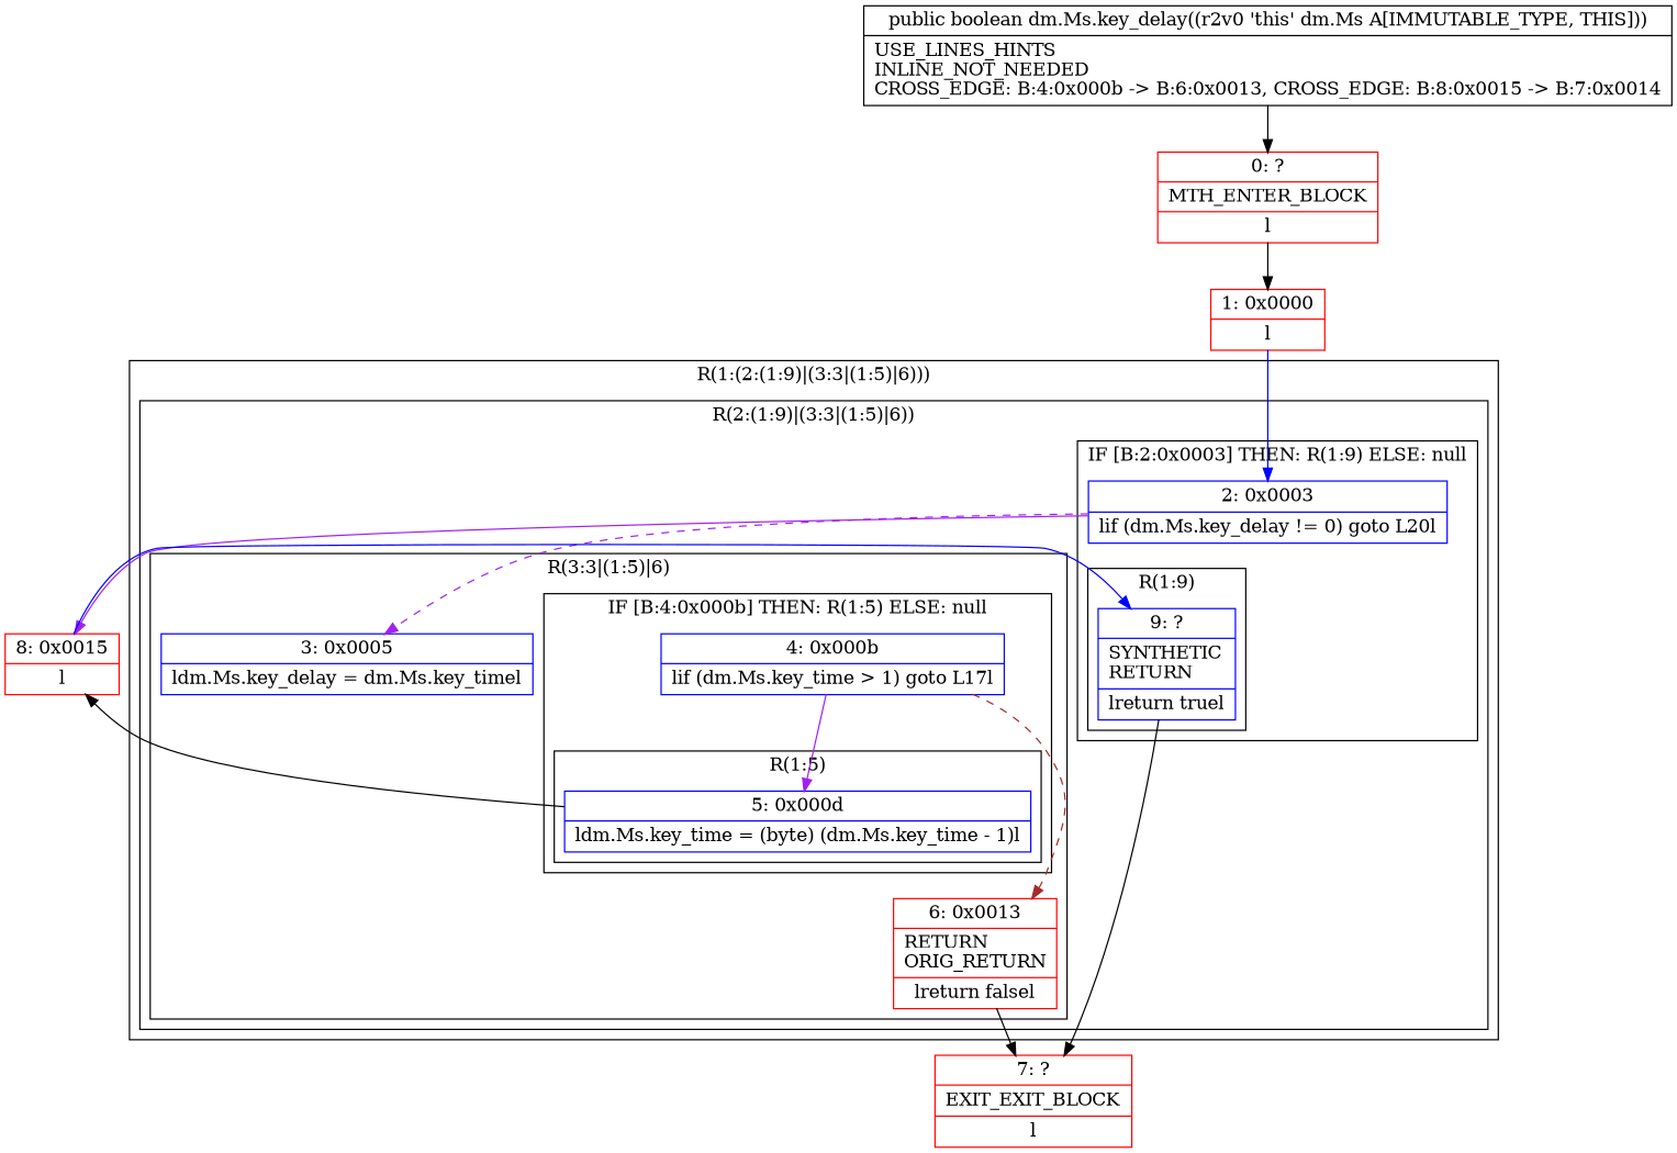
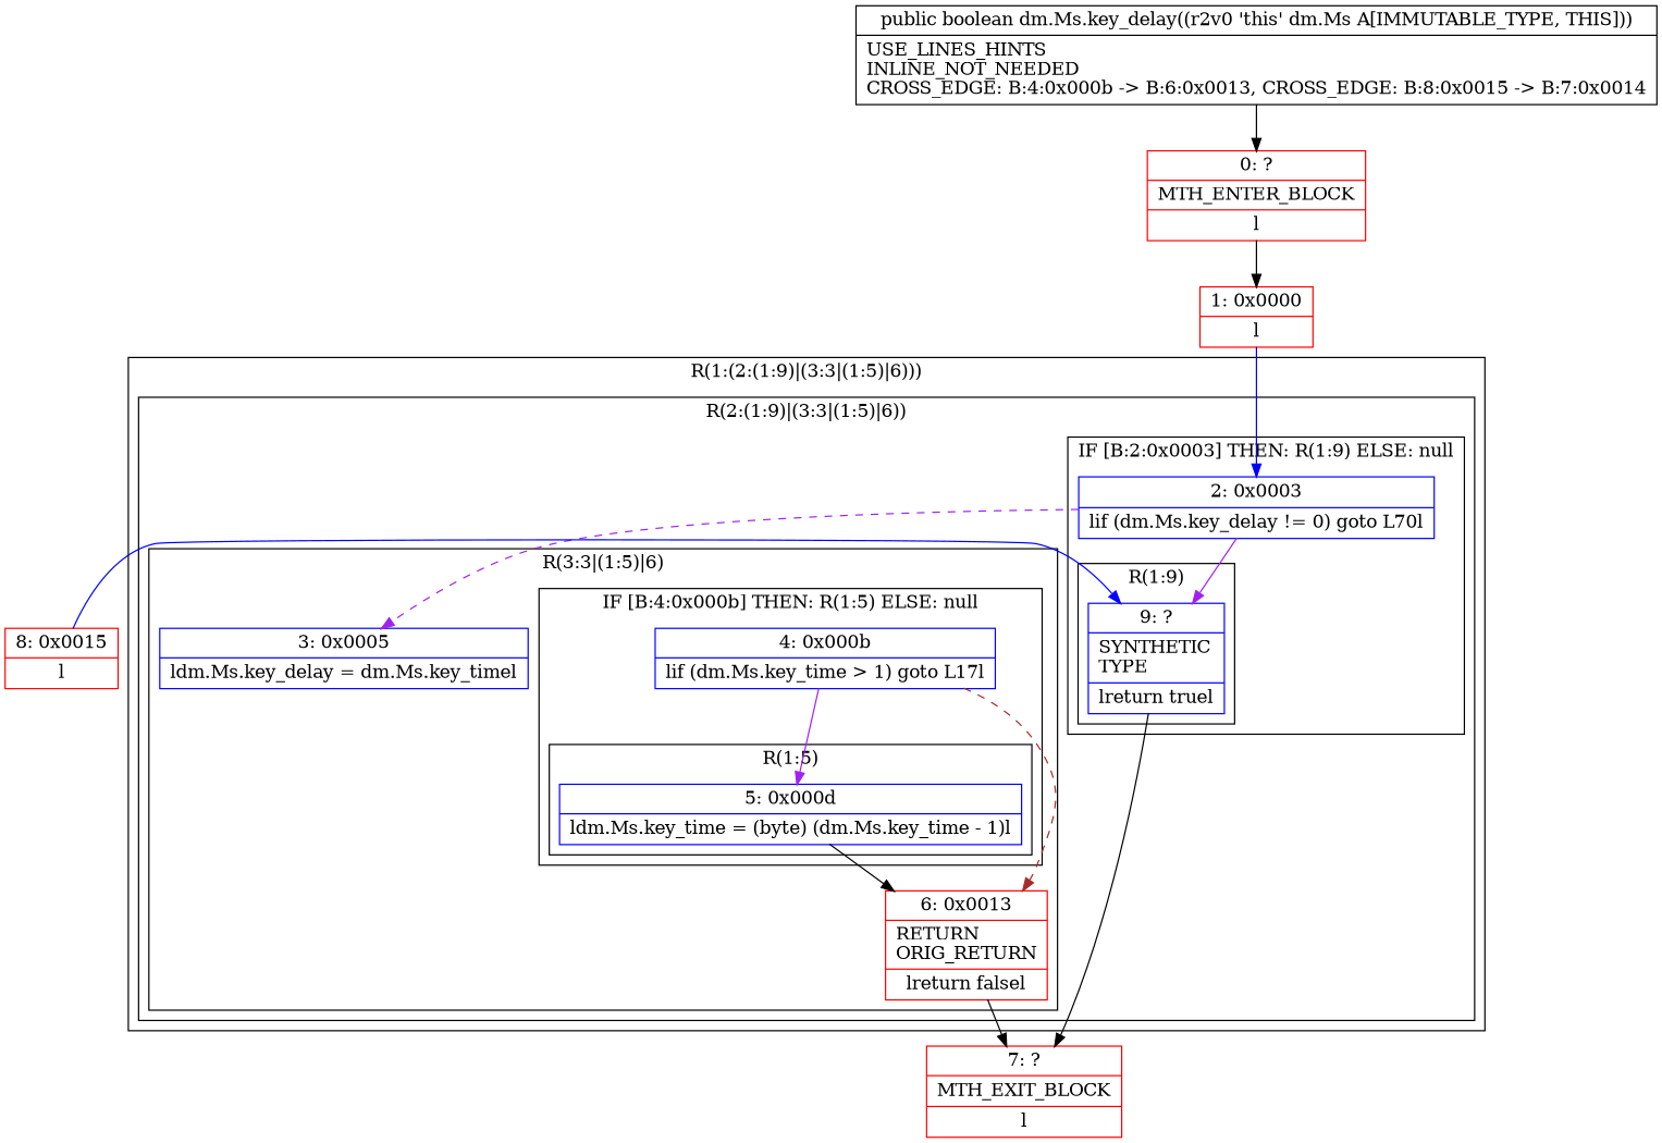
  digraph {
    node [color=blue shape=record]
    edge [color=black]
-   n1 [label="{9\:\ ?|SYNTHETIC\lRETURN\l|lreturn truel}"]
-   n2 [label="{2\:\ 0x0003|lif (dm.Ms.key_delay != 0) goto L20l}"]
+   n1 [label="{9\:\ ?|SYNTHETIC\lTYPE\l|lreturn truel}"]
+   n2 [label="{2\:\ 0x0003|lif (dm.Ms.key_delay != 0) goto L70l}"]
    n3 [label="{5\:\ 0x000d|ldm.Ms.key_time = (byte) (dm.Ms.key_time \- 1)l}"]
    n4 [label="{4\:\ 0x000b|lif (dm.Ms.key_time \> 1) goto L17l}"]
    n5 [label="{3\:\ 0x0005|ldm.Ms.key_delay = dm.Ms.key_timel}"]
    n6 [color=red label="{6\:\ 0x0013|RETURN\lORIG_RETURN\l|lreturn falsel}"]
-   n7 [color=red label="{7\:\ ?|EXIT_EXIT_BLOCK\l|l}"]
+   n7 [color=red label="{7\:\ ?|MTH_EXIT_BLOCK\l|l}"]
    n8 [color=red label="{8\:\ 0x0015|l}"]
    n9 [color=red label="{0\:\ ?|MTH_ENTER_BLOCK\l|l}"]
    n10 [color=red label="{1\:\ 0x0000|l}"]
    n11 [label="{public boolean dm.Ms.key_delay((r2v0 'this' dm.Ms A[IMMUTABLE_TYPE, THIS]))  | USE_LINES_HINTS\lINLINE_NOT_NEEDED\lCROSS_EDGE: B:4:0x000b \-\> B:6:0x0013, CROSS_EDGE: B:8:0x0015 \-\> B:7:0x0014\l}" color=""]
    subgraph cluster_1 {
      label="R(1:(2:(1:9)|(3:3|(1:5)|6)))"
      subgraph cluster_2 {
        label="R(2:(1:9)|(3:3|(1:5)|6))"
        subgraph cluster_3 {
          label="IF [B:2:0x0003] THEN: R(1:9) ELSE: null"
          n2
          subgraph cluster_4 {
            label="R(1:9)"
            n1
          }
        }
        subgraph cluster_5 {
          label="R(3:3|(1:5)|6)"
          n5
          n6
          subgraph cluster_6 {
            label="IF [B:4:0x000b] THEN: R(1:5) ELSE: null"
            n4
            subgraph cluster_7 {
              label="R(1:5)"
              n3
            }
          }
        }
      }
    }
    n1 -> n7
    n2 -> n5 [color=purple style=dashed]
-   n2 -> n8 [color=purple]
-   n3 -> n8
+   n2 -> n1 [color=purple]
+   n3 -> n6
    n4 -> n3 [color=purple]
    n4 -> n6 [color=brown style=dashed]
    n6 -> n7
    n8 -> n1 [color=blue]
    n9 -> n10
    n10 -> n2 [color=blue]
    n11 -> n9
  }
